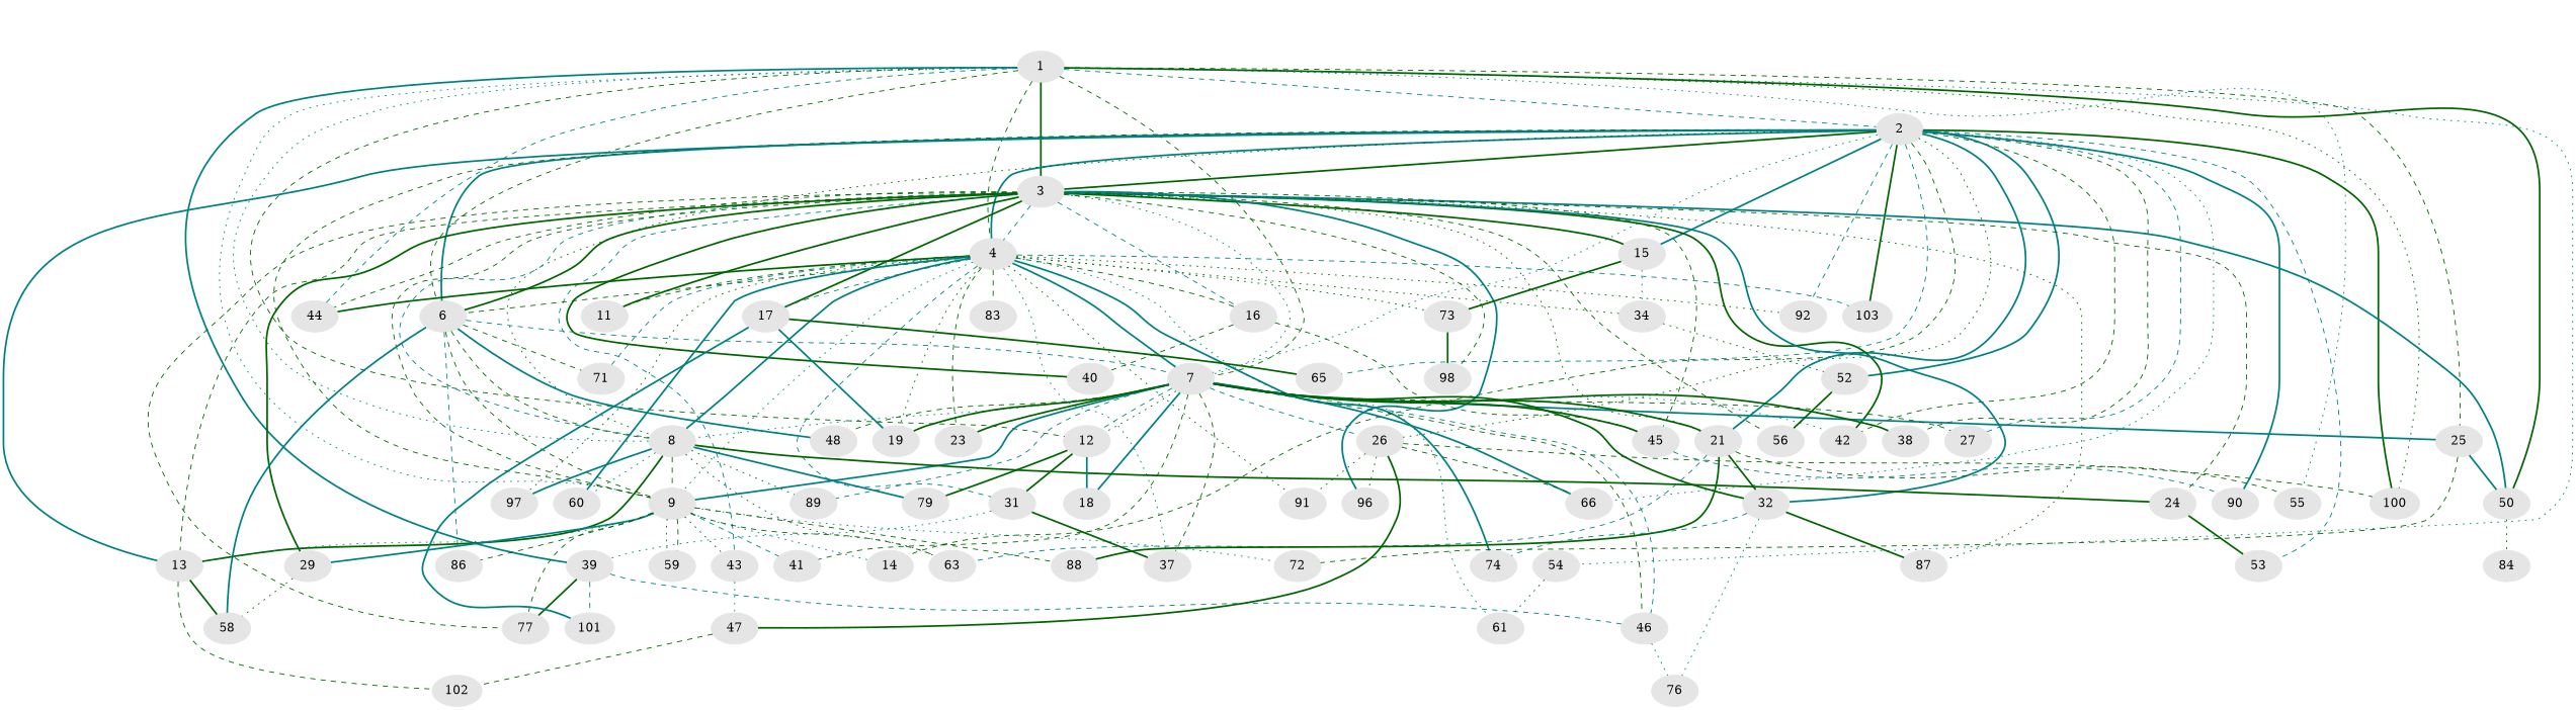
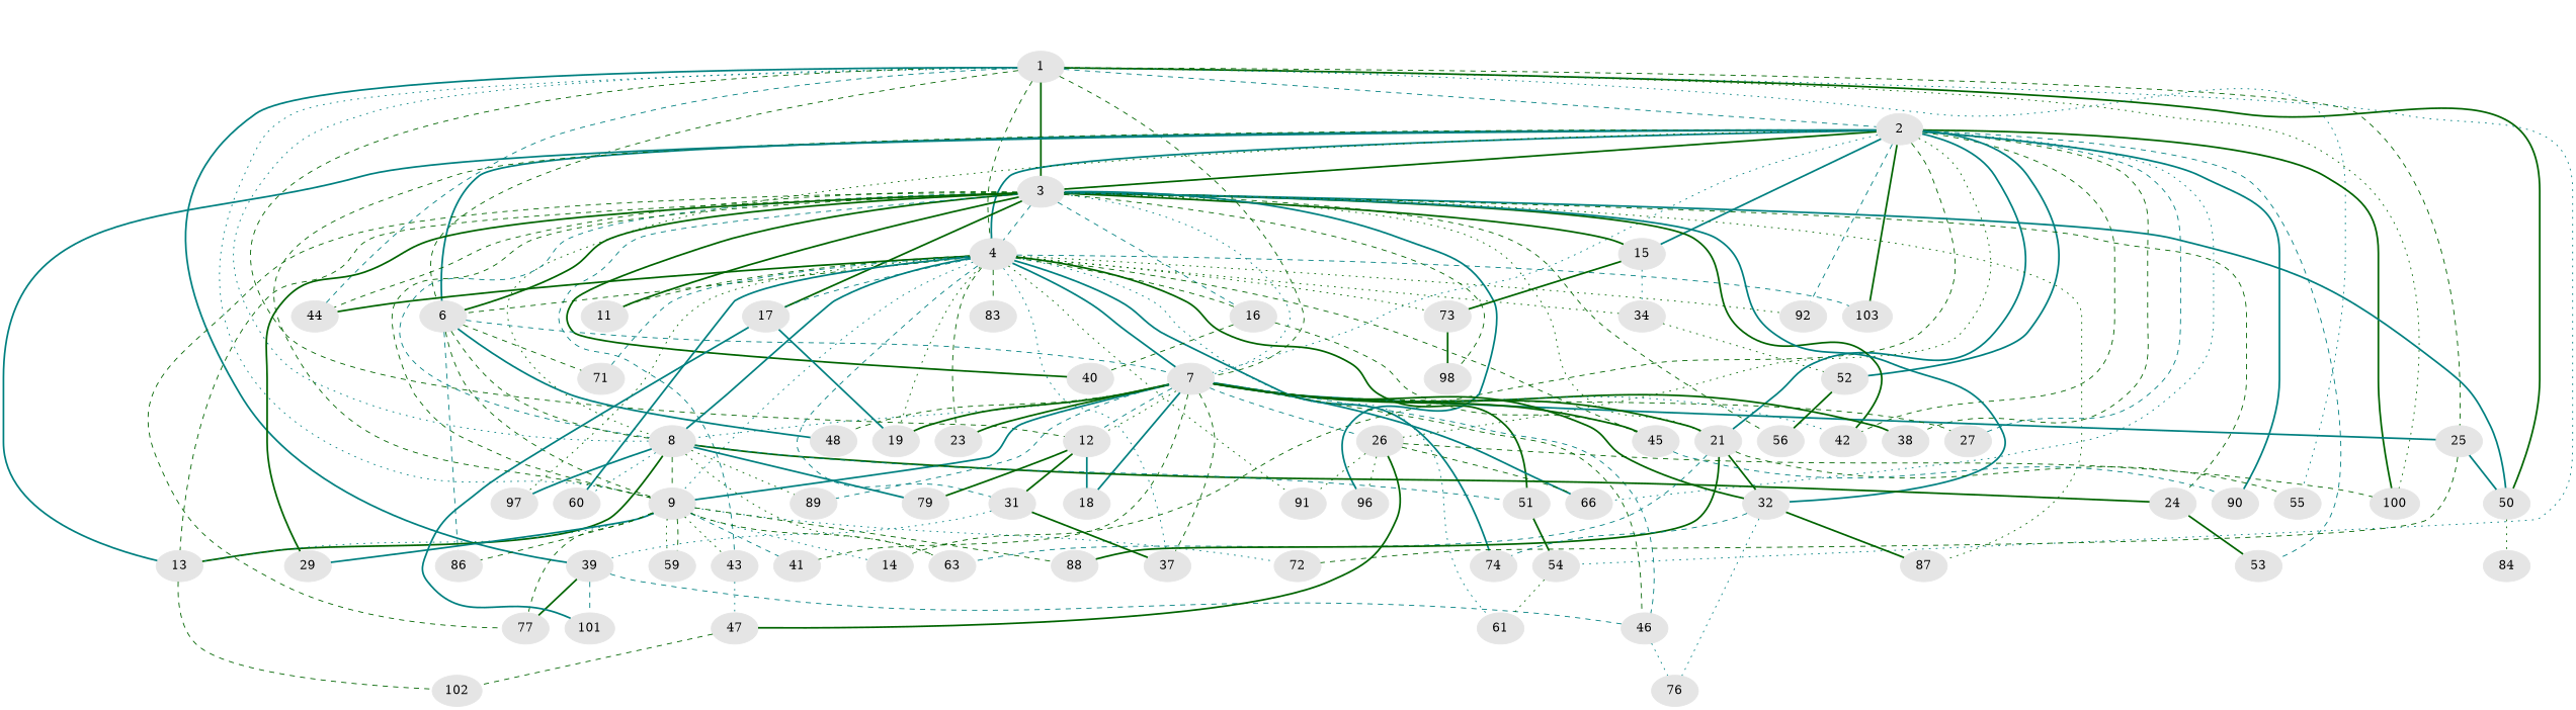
  graph {
    node [color=gray90 style=filled]
    edge [color=darkgreen style=dashed]
    1 [super="+33"]
    2 [super="+20"]
    3 [super="+10"]
    4 [super="+5"]
    6 [super="+35"]
    7 [super="+49"]
    8 [super="+80"]
    9 [super="+94"]
    12
    25 [super="+95"]
    39 [super="+99"]
    44 [super="+70"]
    50 [super="+64"]
    54
    55
    100
    13 [super="+36"]
    14 [super="+57"]
    15
    21 [super="+22"]
    26 [super="+104"]
    27
    38
    42 [super="+68"]
    52
    53
-   65
    66 [super="+75"]
    90
    92
    103
    11
    16 [super="+30"]
    17 [super="+28"]
    24
    29
    32 [super="+85"]
    40
    43
    45 [super="+67"]
    56
    77
    87
    96
    98
    19 [super="+82"]
    23
    31 [super="+62"]
    34
    37
+   51
    60
    61
    71
    73
    74
    83
    91
    97
    48
-   58 [super="+78"]
    86
    18
    41 [super="+81"]
    46 [super="+69"]
    89
    63 [super="+93"]
    79
    59
    72
    88
    101
    84
    102
    47
    76
    1 -- 2 [color=teal]
    1 -- 3 [style=bold weight=2]
    1 -- 4 [weight=2]
    1 -- 6
    1 -- 7
    1 -- 8 [color=teal style=dotted]
    1 -- 9 [color=teal style=dotted]
    1 -- 12
    1 -- 25
    1 -- 39 [color=teal style=bold]
    1 -- 44 [color=teal]
    1 -- 50 [style=bold]
    1 -- 54 [color=teal style=dotted]
    1 -- 55 [color=teal style=dotted]
    1 -- 100 [style=dotted]
    2 -- 3 [style=bold weight=2]
    2 -- 4 [color=teal style=bold weight=2]
    2 -- 6 [color=teal style=bold]
    2 -- 7 [color=teal style=dotted]
    2 -- 8 [style=dotted]
    2 -- 9
    2 -- 100 [style=bold]
    2 -- 13 [color=teal style=bold]
    2 -- 14 [weight=2]
    2 -- 15 [color=teal style=bold]
    2 -- 21 [color=teal style=bold]
    2 -- 26 [style=dotted]
    2 -- 27 [color=teal]
    2 -- 38
    2 -- 42
    2 -- 52 [color=teal style=bold]
    2 -- 53 [color=teal]
-   2 -- 65 [color=teal]
    2 -- 66 [color=teal style=dotted]
    2 -- 90 [color=teal style=bold]
    2 -- 92 [color=teal]
    2 -- 103 [style=bold]
    3 -- 4 [color=teal weight=4]
    3 -- 6 [style=bold weight=2]
    3 -- 7 [color=teal style=dotted weight=2]
    3 -- 8 [color=teal weight=2]
    3 -- 9 [weight=2]
    3 -- 44
    3 -- 50 [color=teal style=bold weight=2]
    3 -- 13
    3 -- 15 [style=bold]
    3 -- 21 [style=dotted]
    3 -- 42 [style=bold]
    3 -- 11 [style=bold]
    3 -- 16 [color=teal]
    3 -- 17 [style=bold weight=2]
    3 -- 24
    3 -- 29 [style=bold]
    3 -- 32 [color=teal style=bold]
    3 -- 40 [style=bold]
    3 -- 43 [color=teal]
-   3 -- 45
+   4 -- 45
    3 -- 56
    3 -- 77
    3 -- 87 [style=dotted]
    3 -- 96 [color=teal style=bold]
    3 -- 98
    4 -- 6 [weight=2]
    4 -- 7 [color=teal style=bold weight=2]
    4 -- 8 [color=teal style=bold weight=3]
    4 -- 9 [color=teal style=dotted weight=2]
    4 -- 44 [style=bold]
    4 -- 92 [style=dotted]
    4 -- 103 [color=teal]
    4 -- 11
    4 -- 16 [weight=2]
    4 -- 17 [color=teal]
    4 -- 19 [style=dotted]
    4 -- 23
    4 -- 31 [color=teal]
    4 -- 34 [style=dotted]
    4 -- 37 [color=teal style=dotted]
+   4 -- 51 [style=bold]
    4 -- 60 [color=teal style=bold]
    4 -- 61 [color=teal style=dotted]
    4 -- 71 [color=teal]
    4 -- 73 [style=dotted]
    4 -- 74 [color=teal style=bold]
    4 -- 83 [weight=2]
    4 -- 91 [style=dotted]
    4 -- 97 [style=dotted]
    6 -- 7 [color=teal]
    6 -- 8
    6 -- 9 [weight=3]
    6 -- 71
    6 -- 48 [color=teal style=bold]
-   6 -- 58 [color=teal style=bold]
    6 -- 86 [color=teal]
    7 -- 8 [color=teal style=dotted]
    7 -- 9 [color=teal style=bold]
    7 -- 12 [color=teal]
    7 -- 12 [style=dotted]
    7 -- 25 [color=teal style=bold]
    7 -- 21 [style=bold]
    7 -- 26 [color=teal]
    7 -- 27
    7 -- 38 [style=bold]
    7 -- 42 [color=teal style=dotted]
    7 -- 66 [color=teal style=bold]
    7 -- 32 [style=bold]
    7 -- 45 [style=bold]
    7 -- 19 [style=bold]
    7 -- 23 [style=bold]
    7 -- 37
    7 -- 48
    7 -- 18 [color=teal style=bold]
    7 -- 41
    7 -- 46
    7 -- 46 [color=teal]
    7 -- 89 [color=teal]
    8 -- 9
    8 -- 13 [style=bold]
    8 -- 24 [style=bold]
+   8 -- 51 [color=teal]
    8 -- 60 [color=teal style=dotted]
    8 -- 97 [color=teal style=bold]
    8 -- 89 [style=dotted]
    8 -- 63 [style=dotted]
    8 -- 79 [color=teal style=bold]
    9 -- 13 [color=teal style=dotted]
    9 -- 14 [color=teal style=dotted]
    9 -- 29 [color=teal style=bold]
    9 -- 43 [style=dotted]
    9 -- 77
    9 -- 86
    9 -- 41 [color=teal weight=2]
    9 -- 63
    9 -- 59 [style=dotted]
    9 -- 59
    9 -- 72 [color=teal style=dotted]
    9 -- 88
    12 -- 31 [style=bold]
    12 -- 18 [color=teal style=bold]
    12 -- 79 [style=bold]
    25 -- 50 [color=teal style=bold]
    25 -- 72
    39 -- 77 [style=bold]
    39 -- 46 [color=teal]
    39 -- 101 [color=teal]
    50 -- 84 [style=dotted]
    54 -- 61 [style=dotted]
-   13 -- 58 [style=bold]
    13 -- 102
    15 -- 34 [color=teal style=dotted]
    15 -- 73 [style=bold]
    21 -- 55
    21 -- 32 [style=bold]
    21 -- 63 [color=teal]
    21 -- 88 [style=bold]
    26 -- 100
    26 -- 66
    26 -- 96 [style=dotted]
    26 -- 91 [style=dotted]
    26 -- 47 [style=bold]
    52 -- 56 [style=bold]
    16 -- 40
    16 -- 45
-   17 -- 65 [style=bold]
    17 -- 19 [color=teal style=bold]
    17 -- 101 [color=teal style=bold]
    24 -- 53 [style=bold]
-   29 -- 58 [style=dotted]
    32 -- 87 [style=bold]
    32 -- 74 [color=teal]
    32 -- 76 [color=teal style=dotted]
    43 -- 47 [color=teal style=dotted]
    45 -- 90 [color=teal]
    31 -- 39 [color=teal style=dotted]
    31 -- 37 [style=bold]
    34 -- 52 [style=dotted]
+   51 -- 54 [style=bold]
    73 -- 98 [style=bold]
    46 -- 76 [color=teal style=dotted]
    47 -- 102
  }
